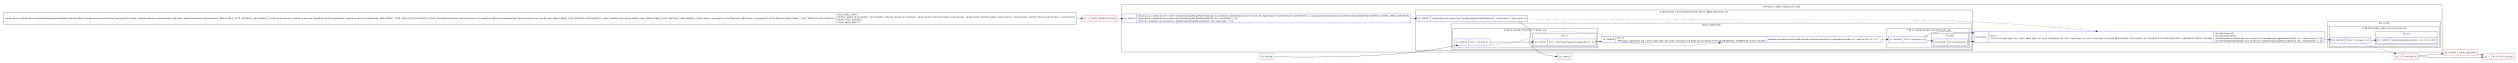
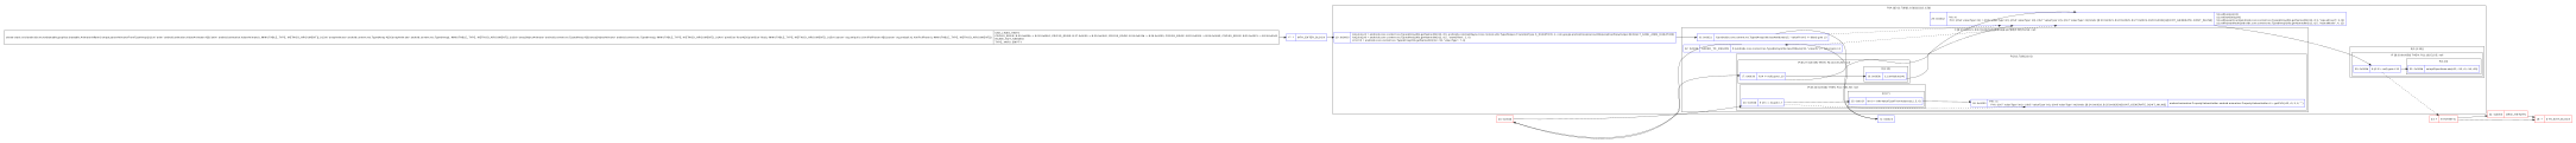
  digraph {
    fontname="Liberation Sans"
    rankdir=LR
    node [color=blue fontname="Liberation Sans" shape=record]
    edge [fontname="Liberation Sans"]
    n1 [label="{25\:\ 0x002f|int r0 = inferValueTypeFromValues(r12, 5, 6)\l}"]
    n2 [label="{24\:\ 0x002d|if (r0 == 4) goto L7\l}"]
    n3 [label="{28\:\ 0x003b|r11.setValues(r4)\l}"]
    n4 [label="{27\:\ 0x0039|if (r4 != null) goto L10\l}"]
    n5 [label="{26\:\ 0x0033|PHI: r4 \l  PHI: (r0v7 'valueType' int) = (r0v5 'valueType' int), (r0v8 'valueType' int) binds: [B:24:0x002d, B:25:0x002f] A[DONT_GENERATE, DONT_INLINE]\l|android.animation.PropertyValuesHolder android.animation.PropertyValuesHolder r4 = getPVH(r12, r0, 5, 6, \"\")\l}"]
    n6 [label="{20\:\ 0x0021|if (androidx.core.content.res.TypedArrayUtils.hasAttribute(r15, \"valueFrom\") != false) goto L3\l}"]
+   n7 [label="{22\:\ 0x0029|ADDED_TO_REGION\l|if (androidx.core.content.res.TypedArrayUtils.hasAttribute(r15, \"valueTo\") != false) goto L5\l}"]
    n8 [label="{31\:\ 0x005d|setupObjectAnimator(r11, r13, r0, r14, r15)\l}"]
    n9 [label="{30\:\ 0x005b|if (r13 != null) goto L13\l}"]
    n10 [label="{19\:\ 0x0000|long long r2 = androidx.core.content.res.TypedArrayUtils.getNamedInt(r12, r15, androidx.constraintlayout.core.motion.utils.TypedValues.TransitionType.S_DURATION, 1, com.google.android.material.card.MaterialCardViewHelper.DEFAULT_FADE_ANIM_DURATION)\llong long r6 = androidx.core.content.res.TypedArrayUtils.getNamedInt(r12, r15, \"startOffset\", 2, 0)\lint int r0 = androidx.core.content.res.TypedArrayUtils.getNamedInt(r12, r15, \"valueType\", 7, 4)\l}"]
    n11 [label="{29\:\ 0x0042|PHI: r0 \l  PHI: (r0v6 'valueType' int) = (r0v5 'valueType' int), (r0v5 'valueType' int), (r0v7 'valueType' int), (r0v7 'valueType' int) binds: [B:20:0x0021, B:22:0x0029, B:27:0x0039, B:28:0x003b] A[DONT_GENERATE, DONT_INLINE]\l|r11.setDuration(r2)\lr11.setStartDelay(r6)\lr11.setRepeatCount(androidx.core.content.res.TypedArrayUtils.getNamedInt(r12, r15, \"repeatCount\", 3, 0))\lr11.setRepeatMode(androidx.core.content.res.TypedArrayUtils.getNamedInt(r12, r15, \"repeatMode\", 4, 1))\l}"]
-   n12 [color=red label="{21\:\ 0x0023}"]
+   n12 [label="{21\:\ 0x0023}"]
    n13 [color=red label="{23\:\ 0x002b}"]
    n14 [color=red label="{33\:\ ?|SYNTHETIC\l}"]
    n15 [color=red label="{32\:\ 0x0060|ORIG_RETURN\l}"]
    n16 [color=red label="{18\:\ ?|MTH_EXIT_BLOCK\l}"]
-   n17 [color=red label="{17\:\ ?|MTH_ENTER_BLOCK\l}"]
+   n17 [label="{17\:\ ?|MTH_ENTER_BLOCK\l}"]
    n18 [label="{private static void androidx.vectordrawable.graphics.drawable.AnimatorInflaterCompat.parseAnimatorFromTypeArray((r11v0 'anim' android.animation.ValueAnimator A[D('anim' android.animation.ValueAnimator), IMMUTABLE_TYPE, METHOD_ARGUMENT]), (r12v0 'arrayAnimator' android.content.res.TypedArray A[D('arrayAnimator' android.content.res.TypedArray), IMMUTABLE_TYPE, METHOD_ARGUMENT]), (r13v0 'arrayObjectAnimator' android.content.res.TypedArray A[D('arrayObjectAnimator' android.content.res.TypedArray), IMMUTABLE_TYPE, METHOD_ARGUMENT]), (r14v0 'pixelSize' float A[D('pixelSize' float), IMMUTABLE_TYPE, METHOD_ARGUMENT]), (r15v0 'parser' org.xmlpull.v1.XmlPullParser A[D('parser' org.xmlpull.v1.XmlPullParser), IMMUTABLE_TYPE, METHOD_ARGUMENT]))  | USE_LINES_HINTS\lCROSS_EDGE: B:30:0x005b \-\> B:32:0x0060, CROSS_EDGE: B:27:0x0039 \-\> B:29:0x0042, CROSS_EDGE: B:24:0x002d \-\> B:26:0x0033, CROSS_EDGE: B:22:0x0029 \-\> B:29:0x0042, CROSS_EDGE: B:20:0x0021 \-\> B:29:0x0042\lINLINE_NOT_NEEDED\lTYPE_VARS: EMPTY\l}" color=""]
    subgraph cluster_1 {
      label="R(4:1|(3:(1:7)|8|(1:10))|11|(1:(1:13)))"
      n10
      n11
      subgraph cluster_2 {
        label="IF [B:20:0x0021, B:22:0x0029] THEN: R(3:(1:7)|8|(1:10)) ELSE: null"
        n6
+       n7
        subgraph cluster_3 {
          label="R(3:(1:7)|8|(1:10))"
          n5
          subgraph cluster_4 {
            label="IF [B:24:0x002d] THEN: R(1:7) ELSE: null"
            n2
            subgraph cluster_5 {
              label="R(1:7)"
              n1
            }
          }
          subgraph cluster_6 {
            label="IF [B:27:0x0039] THEN: R(1:10) ELSE: null"
            n4
            subgraph cluster_7 {
              label="R(1:10)"
              n3
            }
          }
        }
      }
      subgraph cluster_8 {
        label="R(1:(1:13))"
        subgraph cluster_9 {
          label="IF [B:30:0x005b] THEN: R(1:13) ELSE: null"
          n9
          subgraph cluster_10 {
            label="R(1:13)"
            n8
          }
        }
      }
    }
    n1 -> n5
    n2 -> n1
    n2 -> n5 [style=dashed]
    n3 -> n11
    n4 -> n3
    n4 -> n11 [style=solid]
-   n5 -> n4
+   n13 -> n4
    n6 -> n11 [style=dashed]
    n6 -> n12
+   n7 -> n11 [style=dashed]
+   n7 -> n13
    n9 -> n8
    n9 -> n14 [style=dashed]
    n10 -> n6
    n11 -> n9
+   n12 -> n7
    n13 -> n2
    n14 -> n15
    n14 -> n16
    n15 -> n16
    n17 -> n10
    n18 -> n17
  }
